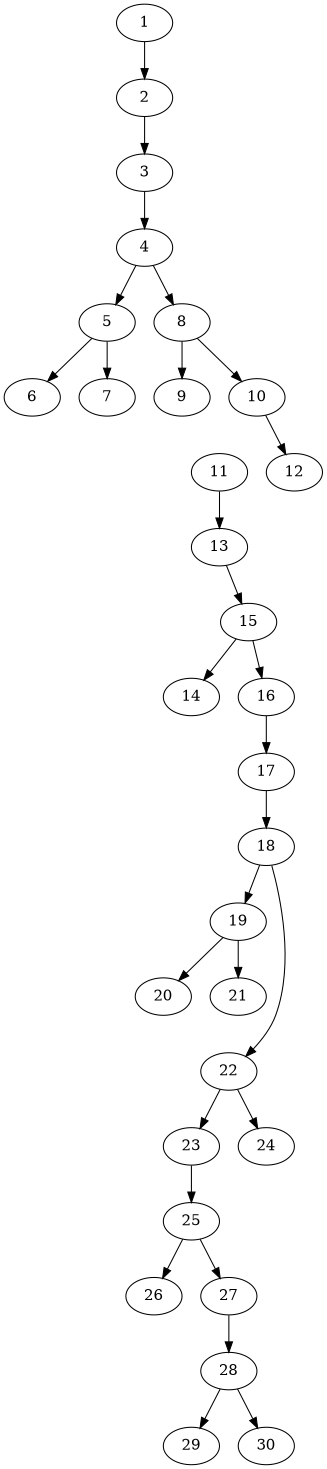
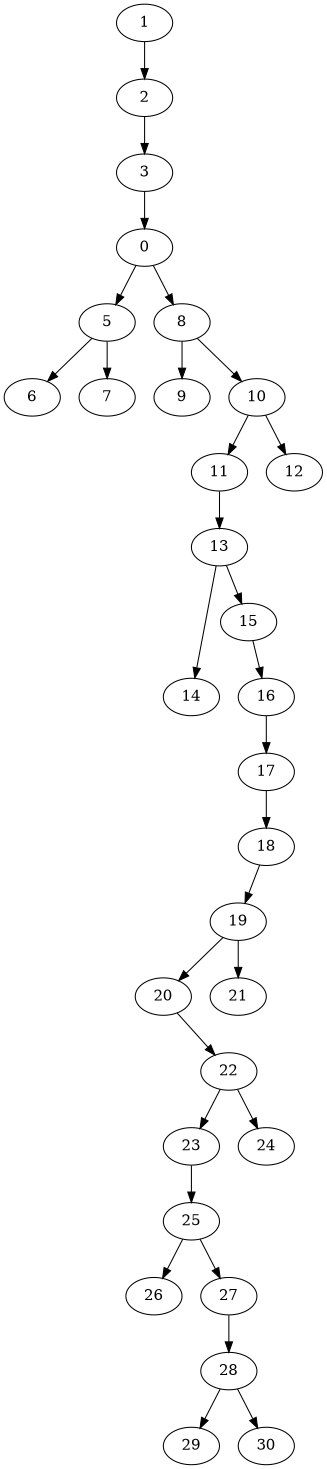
  digraph {
    node [alpha=0.19]
    1 [alpha=0.09 expect_size=50684928]
    2 [alpha=0.06 expect_size=21917696]
    3 [alpha=0.13 expect_size=22909952]
-   4 [alpha=0.14 expect_size=39573504]
+   4 [alpha=0.14 expect_size=39573504 label=0]
    5 [alpha=0.08 expect_size=5495808]
    8 [alpha=0.08 expect_size=50551808]
    6 [expect_size=16060416]
    7 [alpha=0.07 expect_size=33358848]
    9 [alpha=0.03 expect_size=49309696]
    10 [alpha=0.08 expect_size=21574656]
    11 [alpha=0.10 expect_size=9038848]
    12 [alpha=0.15 expect_size=30516224]
    13 [alpha=0.03 expect_size=44404736]
    14 [expect_size=28733440]
    15 [alpha=0.01 expect_size=15444992]
    16 [alpha=0.17 expect_size=35025920]
    17 [alpha=0.06 expect_size=32771072]
    18 [expect_size=48551936]
    19 [expect_size=19805184]
    20 [alpha=0.10 expect_size=26980352]
    21 [alpha=0.01 expect_size=45467648]
    22 [alpha=0.18 expect_size=21881856]
    23 [alpha=0.03 expect_size=9353216]
    24 [alpha=0.02 expect_size=15527936]
    25 [alpha=0.02 expect_size=12840960]
    26 [alpha=0.06 expect_size=16012288]
    27 [alpha=0.02 expect_size=9591808]
    28 [alpha=0.17 expect_size=23778304]
    29 [alpha=0.11 expect_size=21852160]
    30 [alpha=0.12 expect_size=19913728]
    1 -> 2
    2 -> 3
    3 -> 4
    4 -> 5
    4 -> 8
    5 -> 6
    5 -> 7
    8 -> 9
    8 -> 10
+   10 -> 11
    10 -> 12
    11 -> 13
-   15 -> 14
+   13 -> 14
    13 -> 15
    15 -> 16
    16 -> 17
    17 -> 18
    18 -> 19
    19 -> 20
    19 -> 21
-   18 -> 22
+   20 -> 22
    22 -> 23
    22 -> 24
    23 -> 25
    25 -> 26
    25 -> 27
    27 -> 28
    28 -> 29
    28 -> 30
  }
